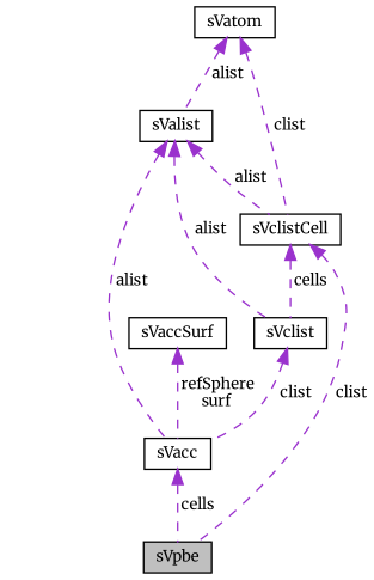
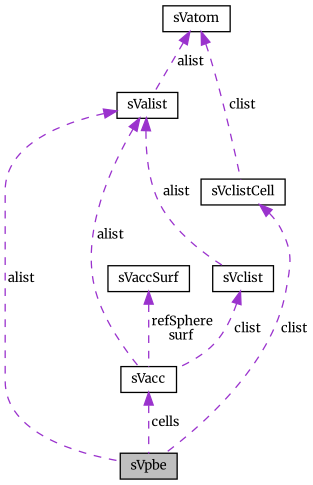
  digraph {
    fontname=Merriweather
    node [color=black fillcolor=white fontname=Merriweather fontsize=10 shape=record style=filled]
    edge [color=darkorchid3 dir=back fontname=Merriweather fontsize=10 labelfontname=FreeSans labelfontsize=10 style=dashed]
    n1 [fillcolor=grey75 fontcolor=black height=0.2 label=sVpbe width=0.4]
    n2 [height=0.2 label=sVacc width=0.4]
    n3 [height=0.2 label=sValist width=0.4]
    n4 [height=0.2 label=sVclist width=0.4]
    n5 [height=0.2 label=sVatom width=0.4]
    n6 [height=0.2 label=sVclistCell width=0.4]
    n7 [height=0.2 label=sVaccSurf width=0.4]
    n2 -> n1 [label=" cells"]
-   n3 -> n6 [label=" alist"]
+   n3 -> n1 [label=" alist"]
    n3 -> n2 [label=" alist"]
    n3 -> n4 [label=" alist"]
    n4 -> n2 [label=" clist"]
    n5 -> n3 [label=" alist"]
    n5 -> n6 [label=" clist"]
    n6 -> n1 [label=" clist"]
-   n6 -> n4 [label=" cells"]
    n7 -> n2 [label=" refSphere\nsurf"]
  }
